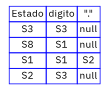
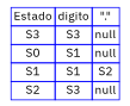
  digraph {
    fontname="IBM Plex Sans"
-   n1 [label=<       <table border='0' cellborder='1' color='blue' cellspacing='0'> <tr><td>Estado</td><td>digito</td><td>"."</td></tr> <tr><td>S3</td><td>S3</td><td>null</td></tr> <tr><td>S8</td><td>S1</td><td>null</td></tr> <tr><td>S1</td><td>S1</td><td>S2</td></tr> <tr><td>S2</td><td>S3</td><td>null</td></tr> </table>      > shape=plaintext fontname="IBM Plex Sans"]
+   n1 [label=<       <table border='0' cellborder='1' color='blue' cellspacing='0'> <tr><td>Estado</td><td>digito</td><td>"."</td></tr> <tr><td>S3</td><td>S3</td><td>null</td></tr> <tr><td>S0</td><td>S1</td><td>null</td></tr> <tr><td>S1</td><td>S1</td><td>S2</td></tr> <tr><td>S2</td><td>S3</td><td>null</td></tr> </table>      > shape=plaintext fontname="IBM Plex Sans"]
  }
